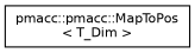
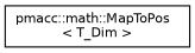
  digraph {
    rankdir=TB
-   n1 [color=black fillcolor=white fontname=Helvetica fontsize=10 height=0.2 label="pmacc::pmacc::MapToPos\l\< T_Dim \>" shape=record style=filled width=0.4]
+   n1 [color=black fillcolor=white fontname=Helvetica fontsize=10 height=0.2 label="pmacc::math::MapToPos\l\< T_Dim \>" shape=record style=filled width=0.4]
  }
